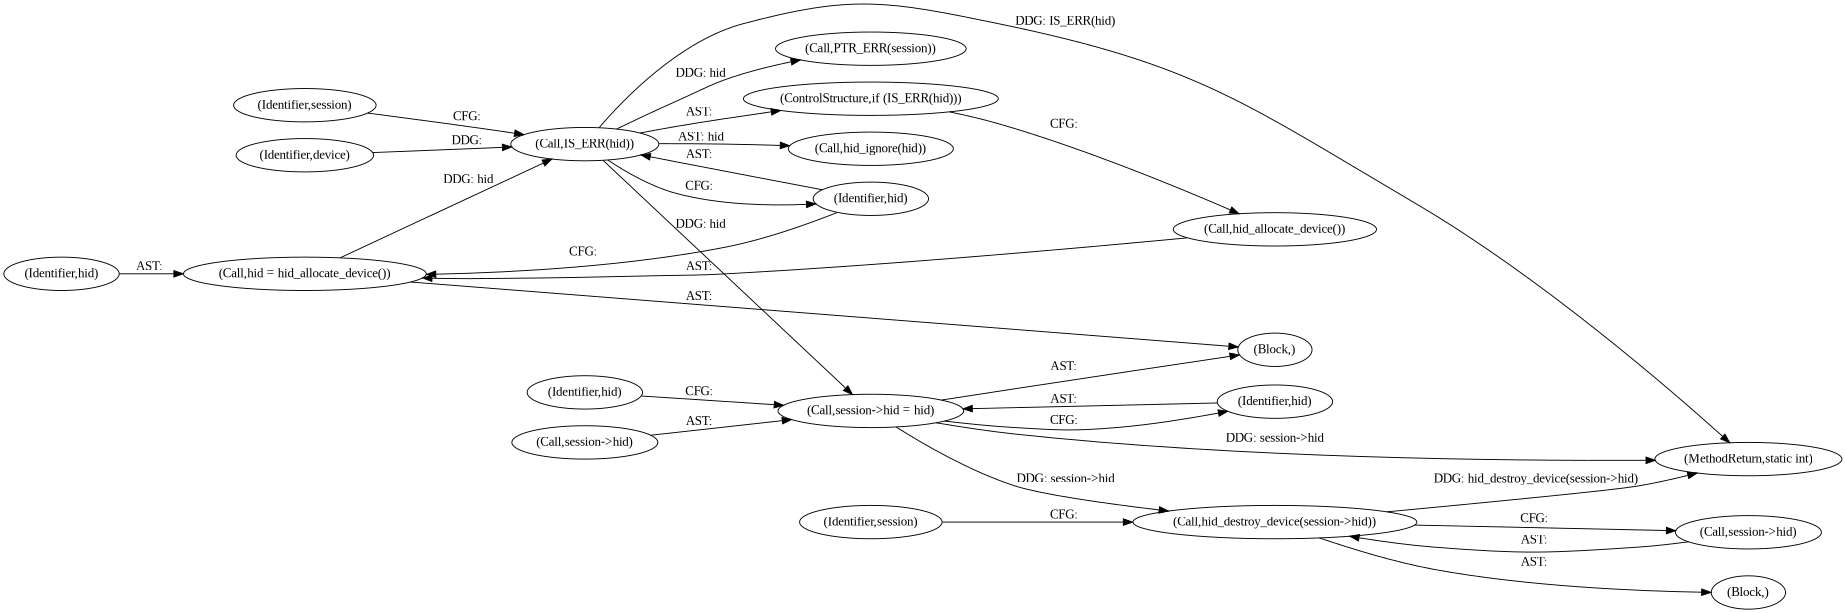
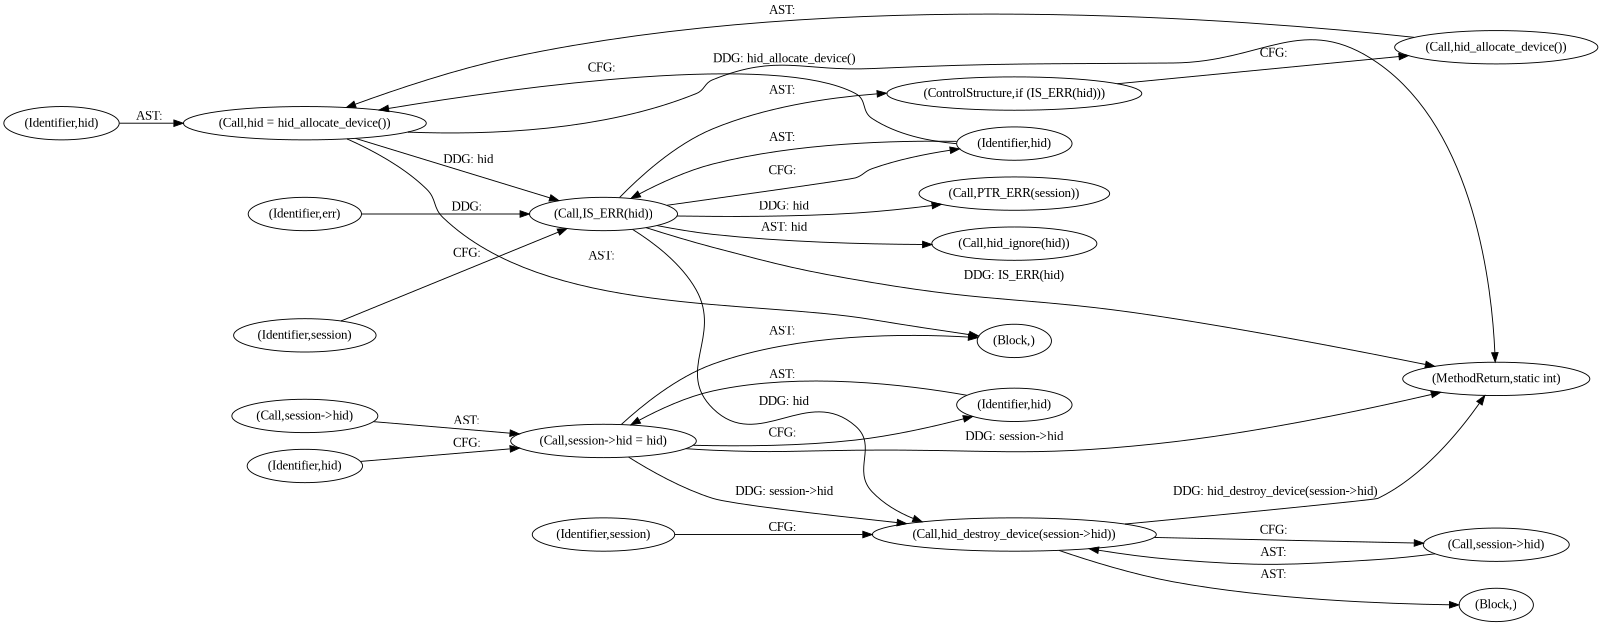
  digraph {
    fontname="Liberation Serif"
    rankdir=LR
    node [fontname="Liberation Serif"]
    edge [fontname="Liberation Serif"]
    n1 [label="(Call,hid_destroy_device(session->hid))"]
    n2 [label="(Call,session->hid)"]
    n3 [label="(Block,)"]
    n4 [label="(MethodReturn,static int)"]
    n5 [label="(Call,session->hid = hid)"]
    n6 [label="(Identifier,hid)"]
    n7 [label="(Block,)"]
    n8 [label="(Call,IS_ERR(hid))"]
    n9 [label="(Call,PTR_ERR(session))"]
    n10 [label="(Call,hid_ignore(hid))"]
    n11 [label="(Identifier,hid)"]
    n12 [label="(ControlStructure,if (IS_ERR(hid)))"]
    n13 [label="(Call,hid = hid_allocate_device())"]
    n14 [label="(Call,hid_allocate_device())"]
    n15 [label="(Identifier,hid)"]
-   n16 [label="(Identifier,device)"]
+   n16 [label="(Identifier,err)"]
    n17 [label="(Identifier,session)"]
    n18 [label="(Identifier,hid)"]
    n19 [label="(Call,session->hid)"]
    n20 [label="(Identifier,session)"]
    n1 -> n2 [label="CFG: "]
    n1 -> n3 [label="AST: "]
    n1 -> n4 [label="DDG: hid_destroy_device(session->hid)"]
    n2 -> n1 [label="AST: "]
    n5 -> n1 [label="DDG: session->hid"]
    n5 -> n4 [label="DDG: session->hid"]
    n5 -> n6 [label="CFG: "]
    n5 -> n7 [label="AST: "]
    n6 -> n5 [label="AST: "]
    n8 -> n4 [label="DDG: IS_ERR(hid)"]
-   n8 -> n5 [label="DDG: hid"]
+   n8 -> n1 [label="DDG: hid"]
    n8 -> n9 [label="DDG: hid"]
    n8 -> n10 [label="AST: hid"]
    n8 -> n11 [label="CFG: "]
    n8 -> n12 [label="AST: "]
    n11 -> n8 [label="AST: "]
    n11 -> n13 [label="CFG: "]
    n12 -> n14 [label="CFG: "]
+   n13 -> n4 [label="DDG: hid_allocate_device()"]
    n13 -> n7 [label="AST: "]
    n13 -> n8 [label="DDG: hid"]
    n14 -> n13 [label="AST: "]
    n15 -> n5 [label="CFG: "]
    n16 -> n8 [label="DDG: "]
    n17 -> n8 [label="CFG: "]
    n18 -> n13 [label="AST: "]
    n19 -> n5 [label="AST: "]
    n20 -> n1 [label="CFG: "]
  }
